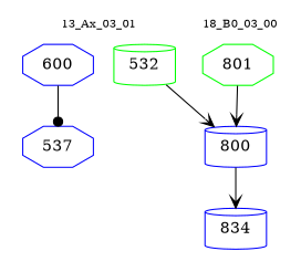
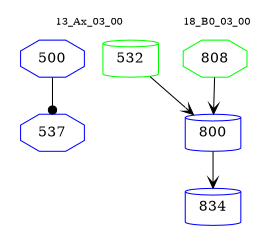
  digraph {
    node [color=blue shape=cylinder]
    edge [arrowhead=vee color=black]
    n1 [color=green label=532]
-   n2 [label=600 shape=octagon]
+   n2 [label=500 shape=octagon]
    n3 [label=537 shape=octagon]
-   n4 [color=green label=801 shape=octagon]
+   n4 [color=green label=808 shape=octagon]
    n5 [label=800]
    n6 [label=834]
    subgraph cluster_1 {
      color=white
      fontsize=10
-     label="13_Ax_03_01"
+     label="13_Ax_03_00"
      n1
      n2
      n3
    }
    subgraph cluster_2 {
      color=white
      fontsize=10
      label="18_B0_03_00"
      n4
      n5
      n6
    }
    n1 -> n5
    n2 -> n3 [arrowhead=dot]
    n4 -> n5
    n5 -> n6
  }
